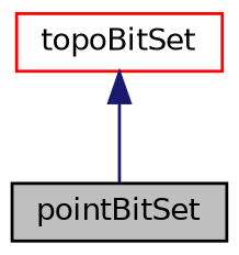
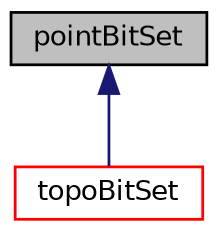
  digraph {
    node [fontname=Helvetica fontsize=10 shape=record]
    n1 [color=black fillcolor=grey75 fontcolor=black height=0.2 label=pointBitSet style=filled width=0.4]
    n2 [color=red height=0.2 label=topoBitSet width=0.4]
-   n2 -> n1 [color=midnightblue dir=back fontname=Helvetica fontsize=10 labelfontname=Helvetica labelfontsize=10 style=solid]
+   n1 -> n2 [color=midnightblue dir=back fontname=Helvetica fontsize=10 labelfontname=Helvetica labelfontsize=10 style=solid]
  }
